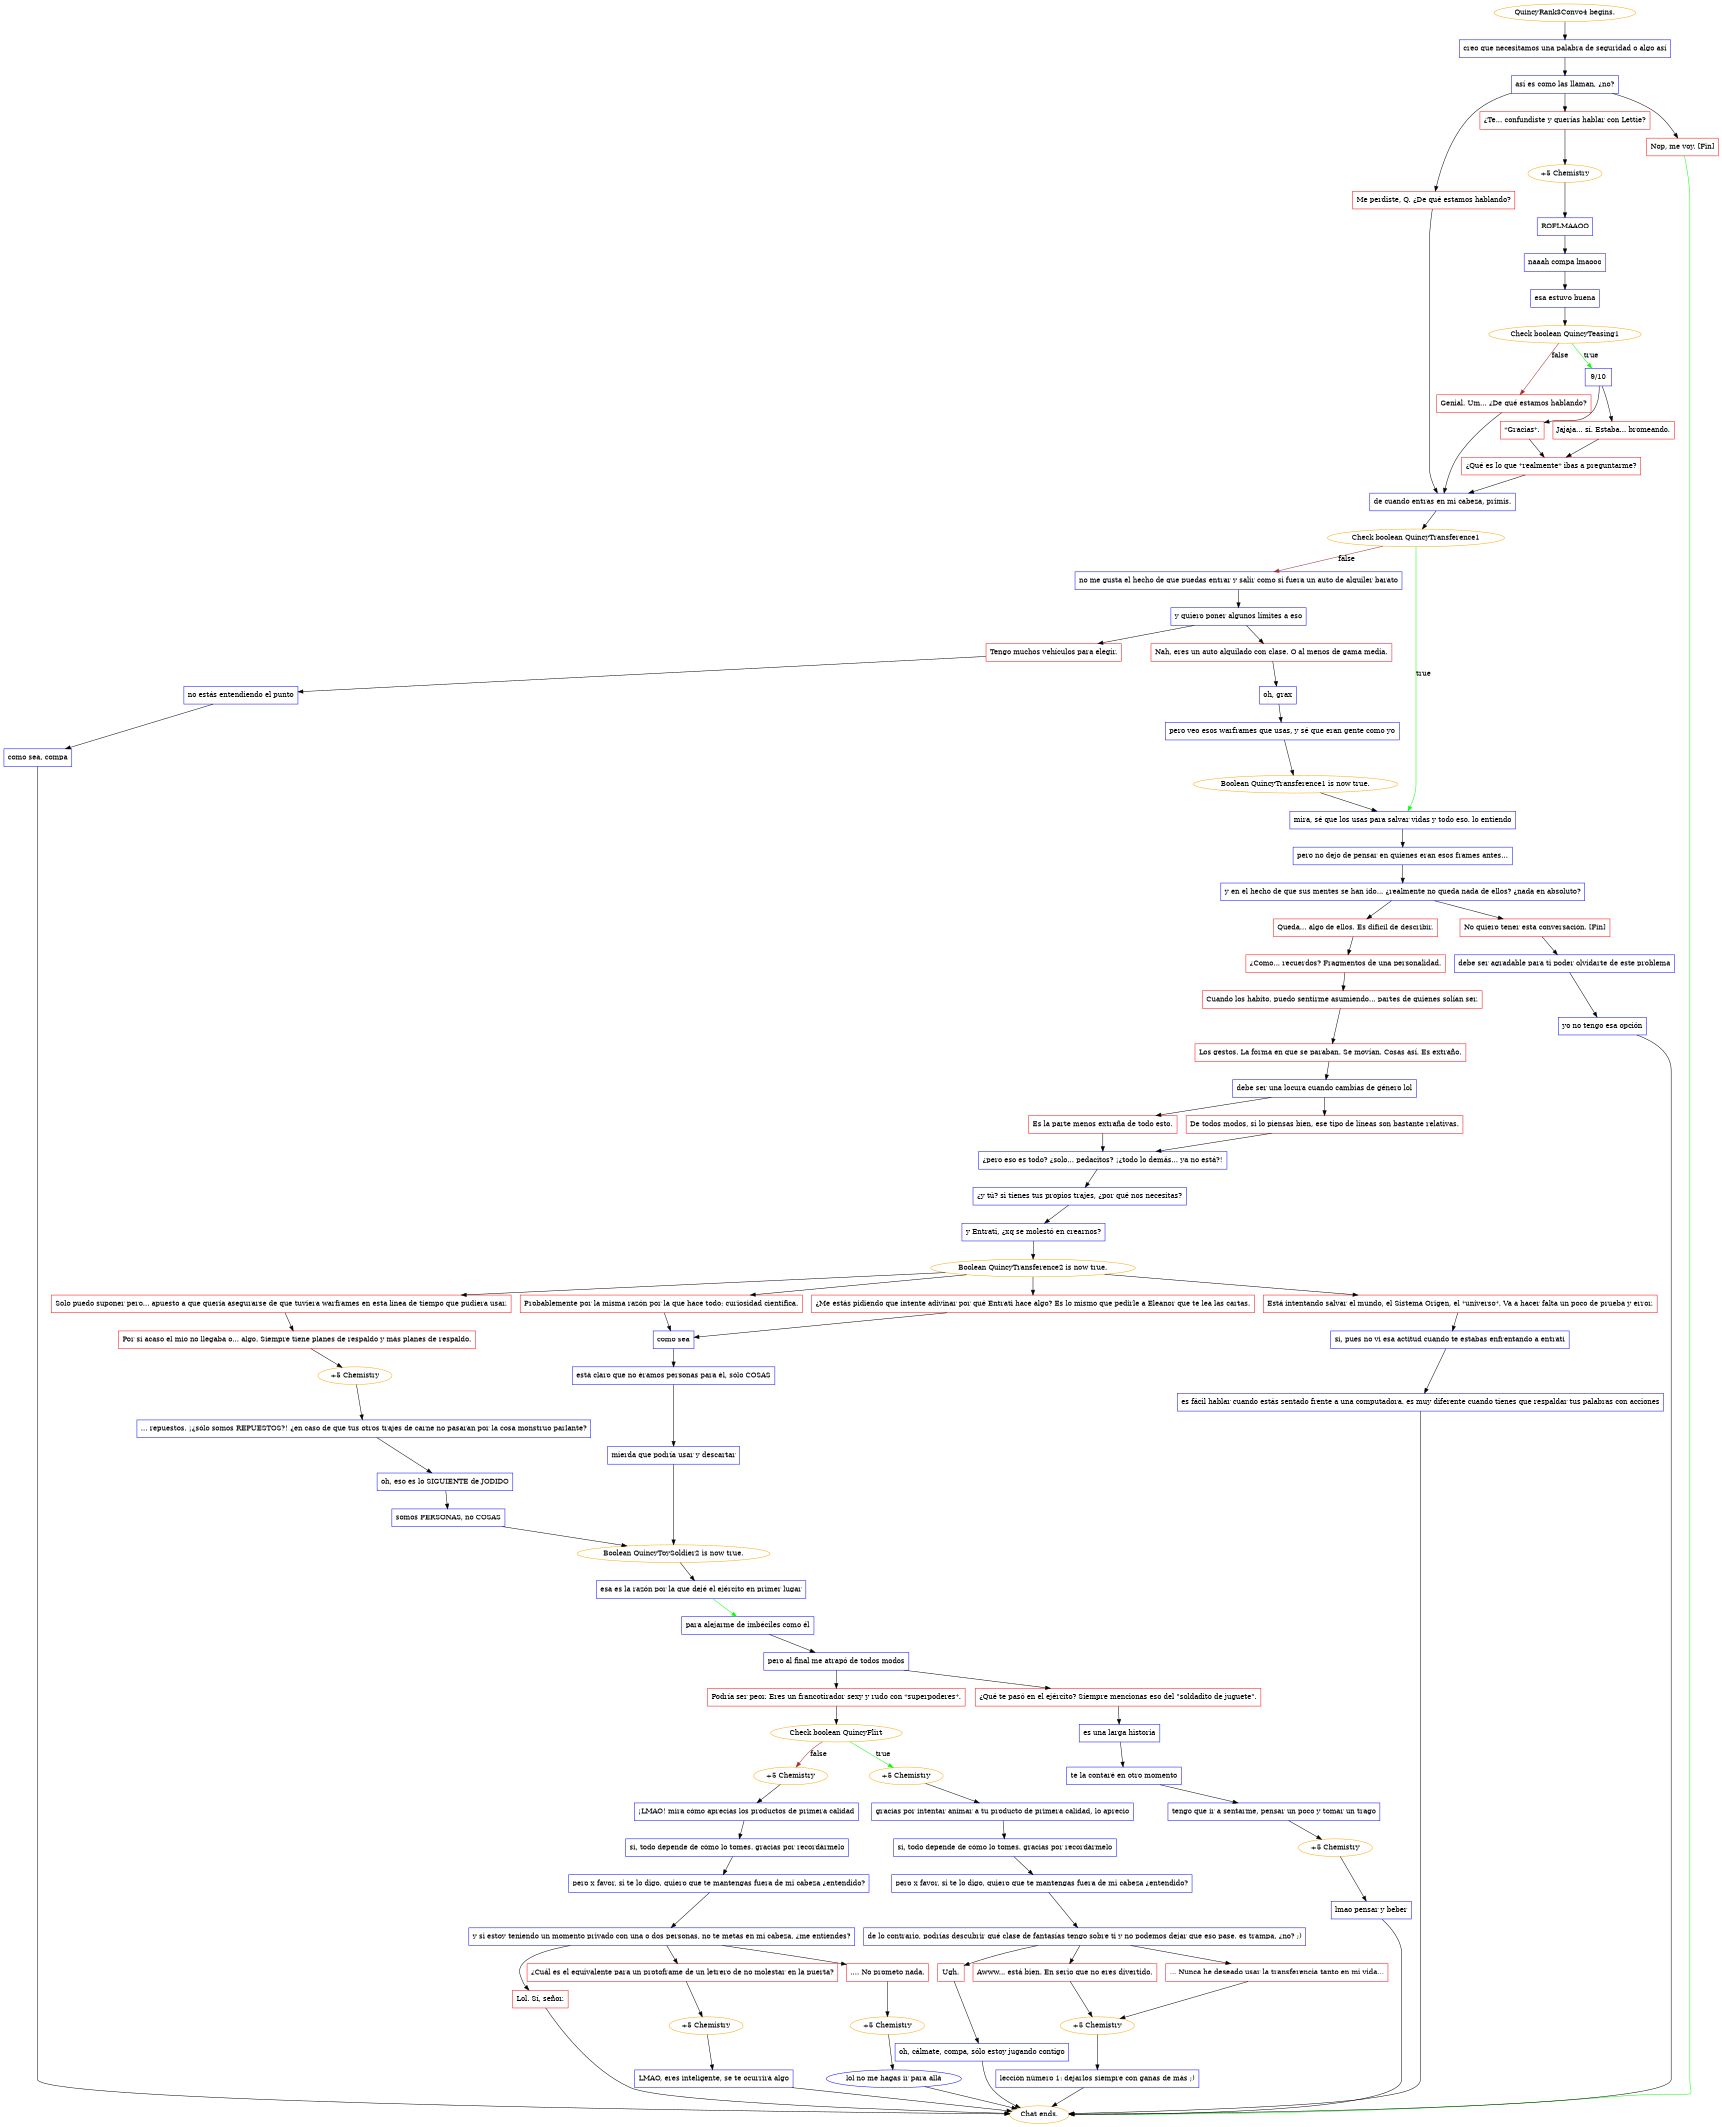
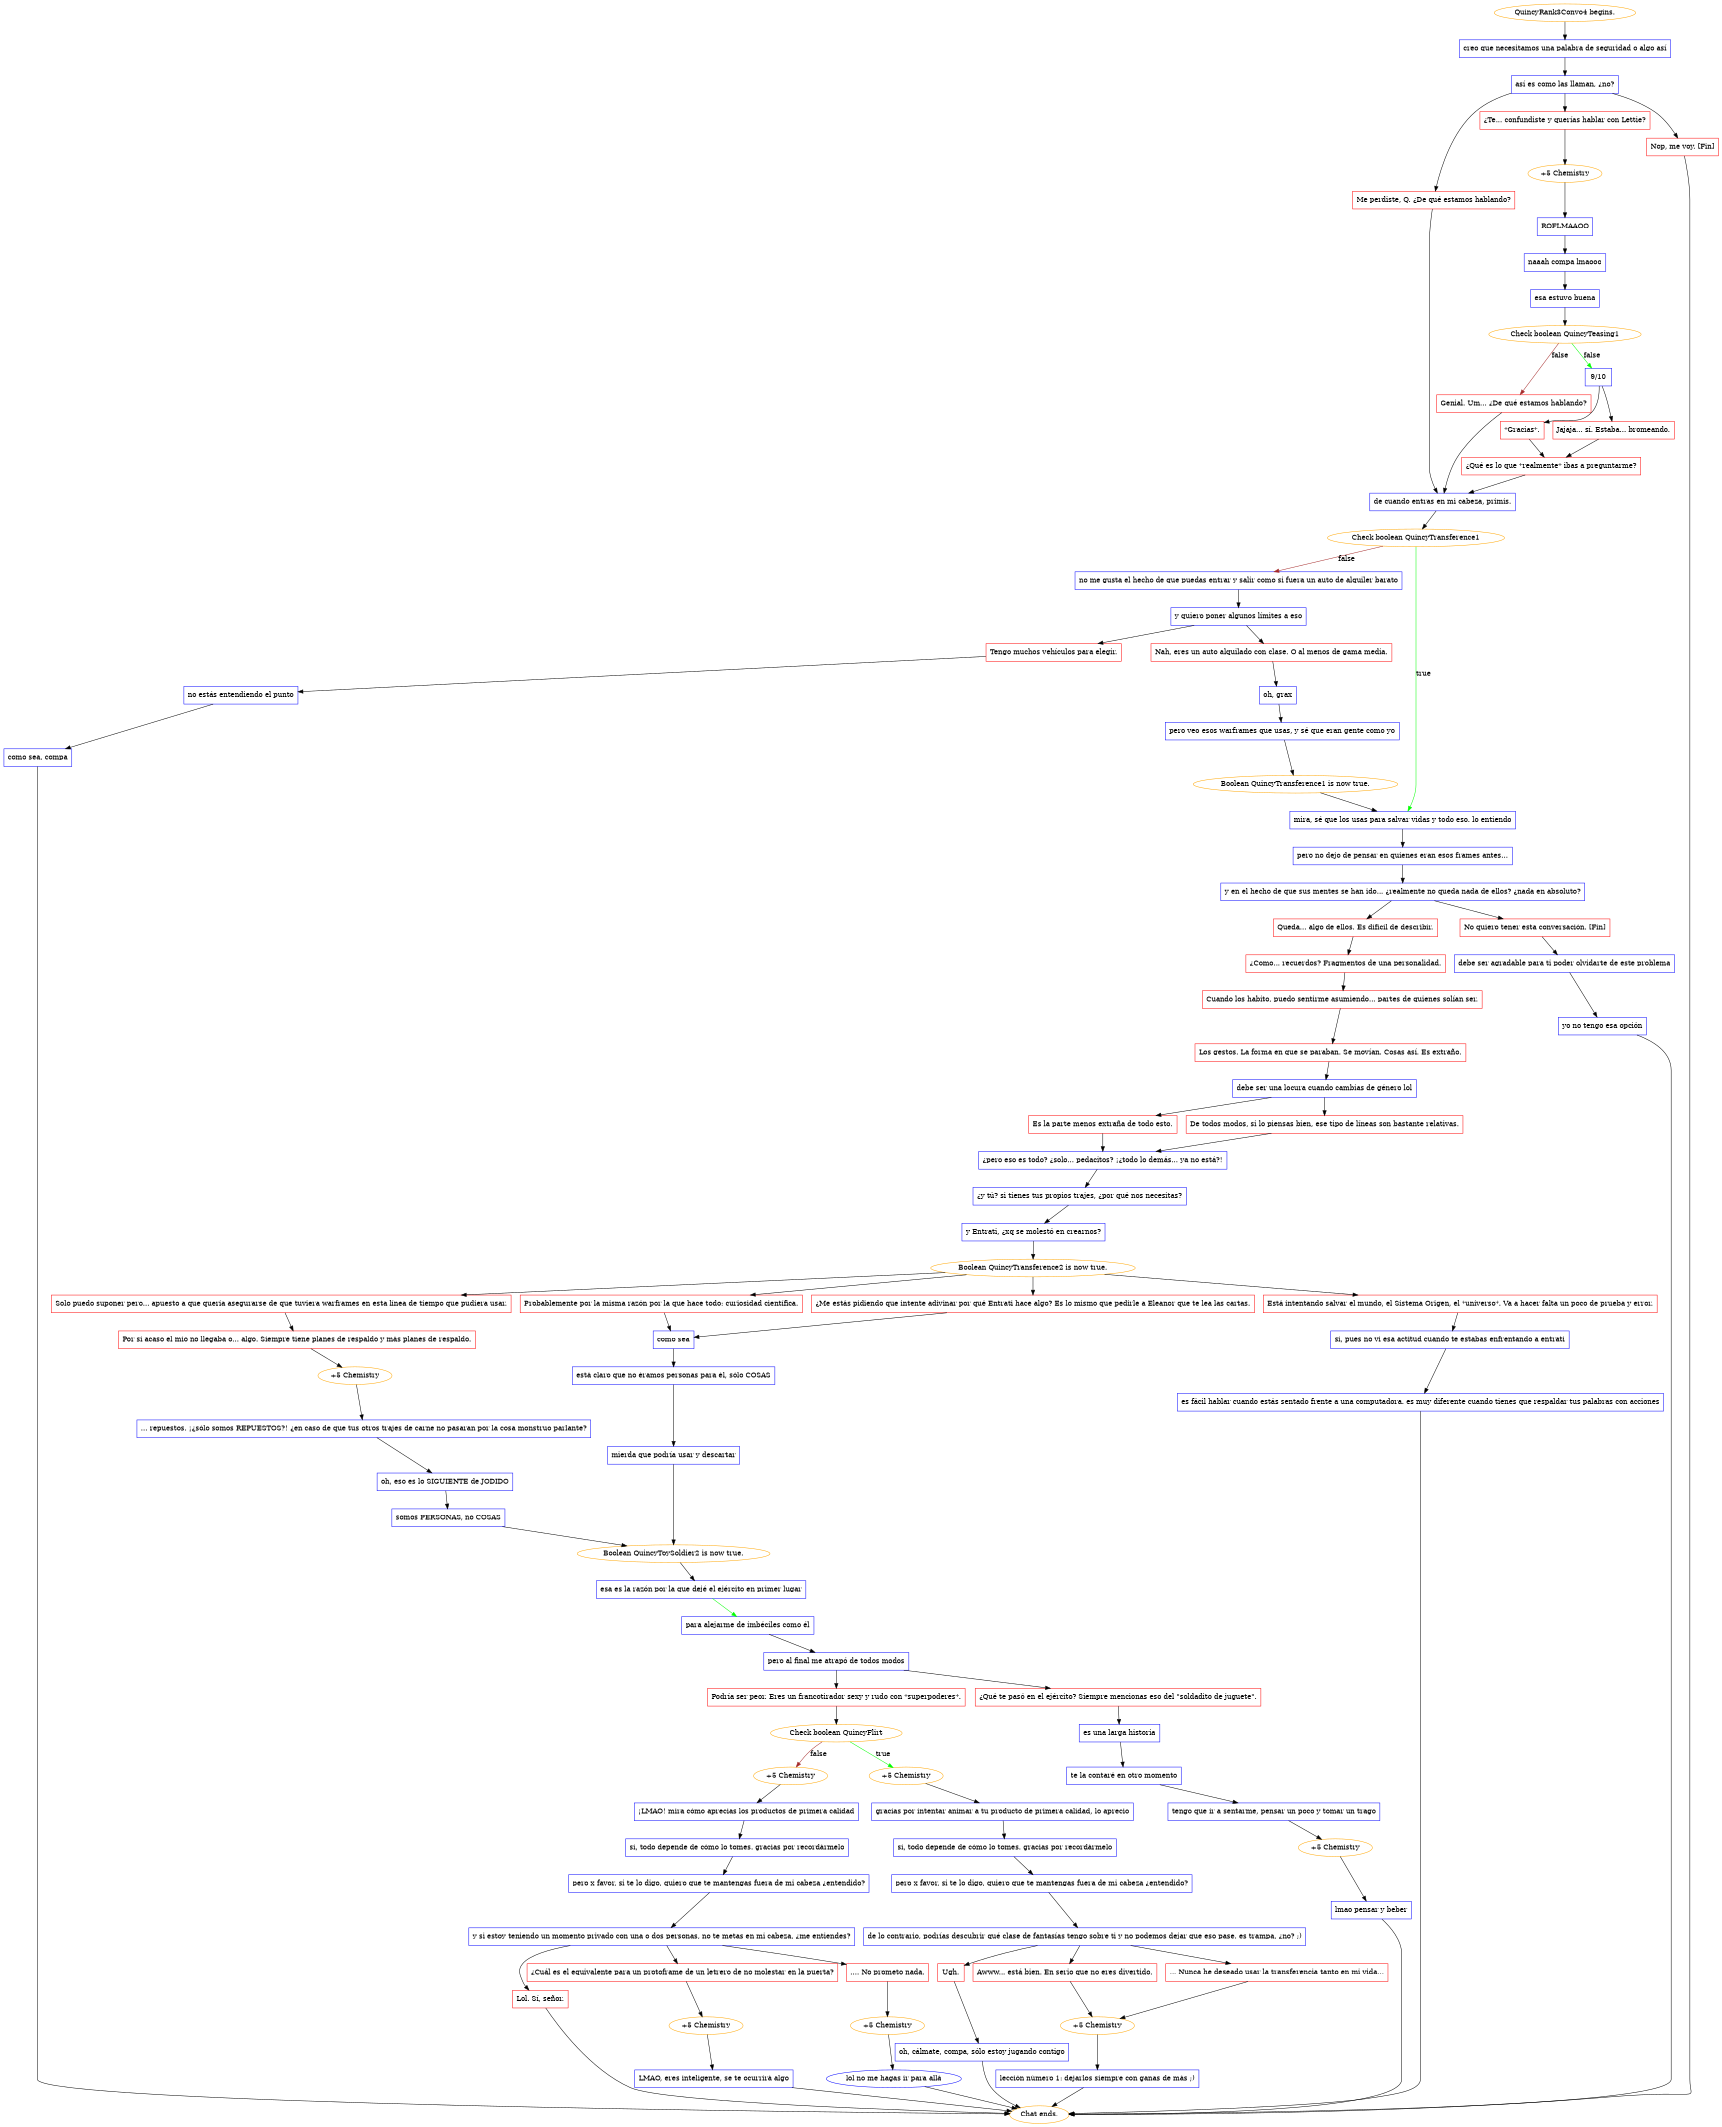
  digraph {
    node [color=blue shape=box]
    "QuincyRank3Convo4 begins." [color=orange shape=""]
    n2 [label="creo que necesitamos una palabra de seguridad o algo así"]
    n3 [label="así es como las llaman, ¿no?"]
    n4 [color=red label="¿Te... confundiste y querías hablar con Lettie?"]
    n5 [color=red label="Me perdiste, Q. ¿De qué estamos hablando?"]
    n6 [color=red label="Nop, me voy. [Fin]"]
    n7 [color=orange label="+5 Chemistry" shape=""]
    n8 [label="de cuando entras en mi cabeza, primis."]
    "Chat ends." [color=orange shape=""]
    n10 [label=ROFLMAAOO]
    n11 [color=orange label="Check boolean QuincyTransference1" shape=""]
    n12 [label="naaah compa lmaooo"]
    n13 [label="mira, sé que los usas para salvar vidas y todo eso. lo entiendo"]
    n14 [label="no me gusta el hecho de que puedas entrar y salir como si fuera un auto de alquiler barato"]
    n15 [label="esa estuvo buena"]
    n16 [label="pero no dejo de pensar en quienes eran esos frames antes..."]
    n17 [label="y quiero poner algunos límites a eso"]
    n18 [color=orange label="Check boolean QuincyTeasing1" shape=""]
    n19 [label="y en el hecho de que sus mentes se han ido... ¿realmente no queda nada de ellos? ¿nada en absoluto?"]
    n20 [color=red label="Nah, eres un auto alquilado con clase. O al menos de gama media."]
    n21 [color=red label="Tengo muchos vehículos para elegir."]
    n22 [label="9/10"]
    n23 [color=red label="Genial. Um... ¿De qué estamos hablando?"]
    n24 [color=red label="Queda... algo de ellos. Es difícil de describir."]
    n25 [color=red label="No quiero tener esta conversación. [Fin]"]
    n26 [label="oh, grax"]
    n27 [label="no estás entendiendo el punto"]
    n28 [color=red label="*Gracias*."]
    n29 [color=red label="Jajaja... sí. Estaba... bromeando."]
    n30 [color=red label="¿Como... recuerdos? Fragmentos de una personalidad."]
    n31 [label="debe ser agradable para ti poder olvidarte de este problema"]
    n32 [label="pero veo esos warframes que usas, y sé que eran gente como yo"]
    n33 [label="como sea, compa"]
    n34 [color=red label="¿Qué es lo que *realmente* ibas a preguntarme?"]
    n35 [color=red label="Cuando los habito, puedo sentirme asumiendo... partes de quienes solían ser."]
    n36 [label="yo no tengo esa opción"]
    n37 [color=orange label="Boolean QuincyTransference1 is now true." shape=""]
    n38 [color=red label="Los gestos. La forma en que se paraban. Se movían. Cosas así. Es extraño."]
    n39 [label="debe ser una locura cuando cambias de género lol"]
    n40 [color=red label="Es la parte menos extraña de todo esto."]
    n41 [color=red label="De todos modos, si lo piensas bien, ese tipo de líneas son bastante relativas."]
    n42 [label="¿pero eso es todo? ¿solo... pedacitos? ¡¿todo lo demás... ya no está?!"]
    n43 [label="¿y tú? si tienes tus propios trajes, ¿por qué nos necesitas?"]
    n44 [label="y Entrati, ¿xq se molestó en crearnos?"]
    n45 [color=orange label="Boolean QuincyTransference2 is now true." shape=""]
    n46 [color=red label="Solo puedo suponer pero... apuesto a que quería asegurarse de que tuviera warframes en esta línea de tiempo que pudiera usar."]
    n47 [color=red label="Probablemente por la misma razón por la que hace todo: curiosidad científica."]
    n48 [color=red label="Está intentando salvar el mundo, el Sistema Origen, el *universo*. Va a hacer falta un poco de prueba y error."]
    n49 [color=red label="¿Me estás pidiendo que intente adivinar por qué Entrati hace algo? Es lo mismo que pedirle a Eleanor que te lea las cartas."]
    n50 [color=red label="Por si acaso el mío no llegaba o... algo. Siempre tiene planes de respaldo y más planes de respaldo."]
    n51 [label="como sea"]
    n52 [label="sí, pues no vi esa actitud cuando te estabas enfrentando a entrati"]
    n53 [color=orange label="+5 Chemistry" shape=""]
    n54 [label="está claro que no éramos personas para él, sólo COSAS"]
    n55 [label="es fácil hablar cuando estás sentado frente a una computadora. es muy diferente cuando tienes que respaldar tus palabras con acciones"]
    n56 [label="... repuestos. ¡¿sólo somos REPUESTOS?! ¿en caso de que tus otros trajes de carne no pasaran por la cosa monstruo parlante?"]
    n57 [label="mierda que podría usar y descartar"]
    n58 [label="oh, eso es lo SIGUIENTE de JODIDO"]
    n59 [color=orange label="Boolean QuincyToySoldier2 is now true." shape=""]
    n60 [label="somos PERSONAS, no COSAS"]
    n61 [label="esa es la razón por la que dejé el ejército en primer lugar"]
    n62 [label="para alejarme de imbéciles como él"]
    n63 [label="pero al final me atrapó de todos modos"]
    n64 [color=red label="Podría ser peor. Eres un francotirador sexy y rudo con *superpoderes*."]
    n65 [color=red label="¿Qué te pasó en el ejército? Siempre mencionas eso del \"soldadito de juguete\"."]
    n66 [color=orange label="Check boolean QuincyFlirt" shape=""]
    n67 [label="es una larga historia"]
    n68 [color=orange label="+5 Chemistry" shape=""]
    n69 [color=orange label="+5 Chemistry" shape=""]
    n70 [label="te la contaré en otro momento"]
    n71 [label="gracias por intentar animar a tu producto de primera calidad, lo aprecio"]
    n72 [label="¡LMAO! mira cómo aprecias los productos de primera calidad"]
    n73 [label="tengo que ir a sentarme, pensar un poco y tomar un trago"]
    n74 [label="sí, todo depende de cómo lo tomes. gracias por recordármelo"]
    n75 [label="sí, todo depende de cómo lo tomes. gracias por recordármelo"]
    n76 [color=orange label="+5 Chemistry" shape=""]
    n77 [label="pero x favor, si te lo digo, quiero que te mantengas fuera de mi cabeza ¿entendido?"]
    n78 [label="pero x favor, si te lo digo, quiero que te mantengas fuera de mi cabeza ¿entendido?"]
    n79 [label="lmao pensar y beber"]
    n80 [label="de lo contrario, podrías descubrir qué clase de fantasías tengo sobre ti y no podemos dejar que eso pase. es trampa, ¿no? ;)"]
    n81 [label="y si estoy teniendo un momento privado con una o dos personas, no te metas en mi cabeza, ¿me entiendes?"]
    n82 [color=red label="... Nunca he deseado usar la transferencia tanto en mi vida..."]
    n83 [color=red label="Awww... está bien. En serio que no eres divertido."]
    n84 [color=red label="Ugh."]
    n85 [color=red label="¿Cuál es el equivalente para un protoframe de un letrero de no molestar en la puerta?"]
    n86 [color=red label=".... No prometo nada."]
    n87 [color=red label="Lol. Sí, señor."]
    n88 [color=orange label="+5 Chemistry" shape=""]
    n89 [label="oh, cálmate, compa, sólo estoy jugando contigo"]
    n90 [color=orange label="+5 Chemistry" shape=""]
    n91 [color=orange label="+5 Chemistry" shape=""]
    n92 [label="lección número 1: dejarlos siempre con ganas de más ;)"]
    n93 [label="LMAO, eres inteligente, se te ocurrirá algo"]
    n94 [label="lol no me hagas ir para allá" shape=ellipse]
    "QuincyRank3Convo4 begins." -> n2
    n2 -> n3
    n3 -> n4
    n3 -> n5
    n3 -> n6
    n4 -> n7
    n5 -> n8
-   n6 -> "Chat ends." [color=green]
+   n6 -> "Chat ends."
    n7 -> n10
    n8 -> n11
    n10 -> n12
    n11 -> n13 [color=green label=true]
    n11 -> n14 [color=brown label=false]
    n12 -> n15
    n13 -> n16
    n14 -> n17
    n15 -> n18
    n16 -> n19
    n17 -> n20
    n17 -> n21
-   n18 -> n22 [color=green label=true]
+   n18 -> n22 [color=green label=false]
    n18 -> n23 [color=brown label=false]
    n19 -> n24
    n19 -> n25
    n20 -> n26
    n21 -> n27
    n22 -> n28
    n22 -> n29
    n23 -> n8
    n24 -> n30
    n25 -> n31
    n26 -> n32
    n27 -> n33
    n28 -> n34
    n29 -> n34
    n30 -> n35
    n31 -> n36
    n32 -> n37
    n33 -> "Chat ends."
    n34 -> n8
    n35 -> n38
    n36 -> "Chat ends."
    n37 -> n13
    n38 -> n39
    n39 -> n40
    n39 -> n41
    n40 -> n42
    n41 -> n42
    n42 -> n43
    n43 -> n44
    n44 -> n45
    n45 -> n46
    n45 -> n47
    n45 -> n48
    n45 -> n49
    n46 -> n50
    n47 -> n51
    n48 -> n52
    n49 -> n51
    n50 -> n53
    n51 -> n54
    n52 -> n55
    n53 -> n56
    n54 -> n57
    n55 -> "Chat ends."
    n56 -> n58
    n57 -> n59
    n58 -> n60
    n59 -> n61
    n60 -> n59
    n61 -> n62 [color=green]
    n62 -> n63
    n63 -> n64
    n63 -> n65
    n64 -> n66
    n65 -> n67
    n66 -> n68 [color=green label=true]
    n66 -> n69 [color=brown label=false]
    n67 -> n70
    n68 -> n71
    n69 -> n72
    n70 -> n73
    n71 -> n74
    n72 -> n75
    n73 -> n76
    n74 -> n77
    n75 -> n78
    n76 -> n79
    n77 -> n80
    n78 -> n81
    n79 -> "Chat ends."
    n80 -> n82
    n80 -> n83
    n80 -> n84
    n81 -> n85
    n81 -> n86
    n81 -> n87
    n82 -> n88
    n83 -> n88
    n84 -> n89
    n85 -> n90
    n86 -> n91
    n87 -> "Chat ends."
    n88 -> n92
    n89 -> "Chat ends."
    n90 -> n93
    n91 -> n94
    n92 -> "Chat ends."
    n93 -> "Chat ends."
    n94 -> "Chat ends."
  }
